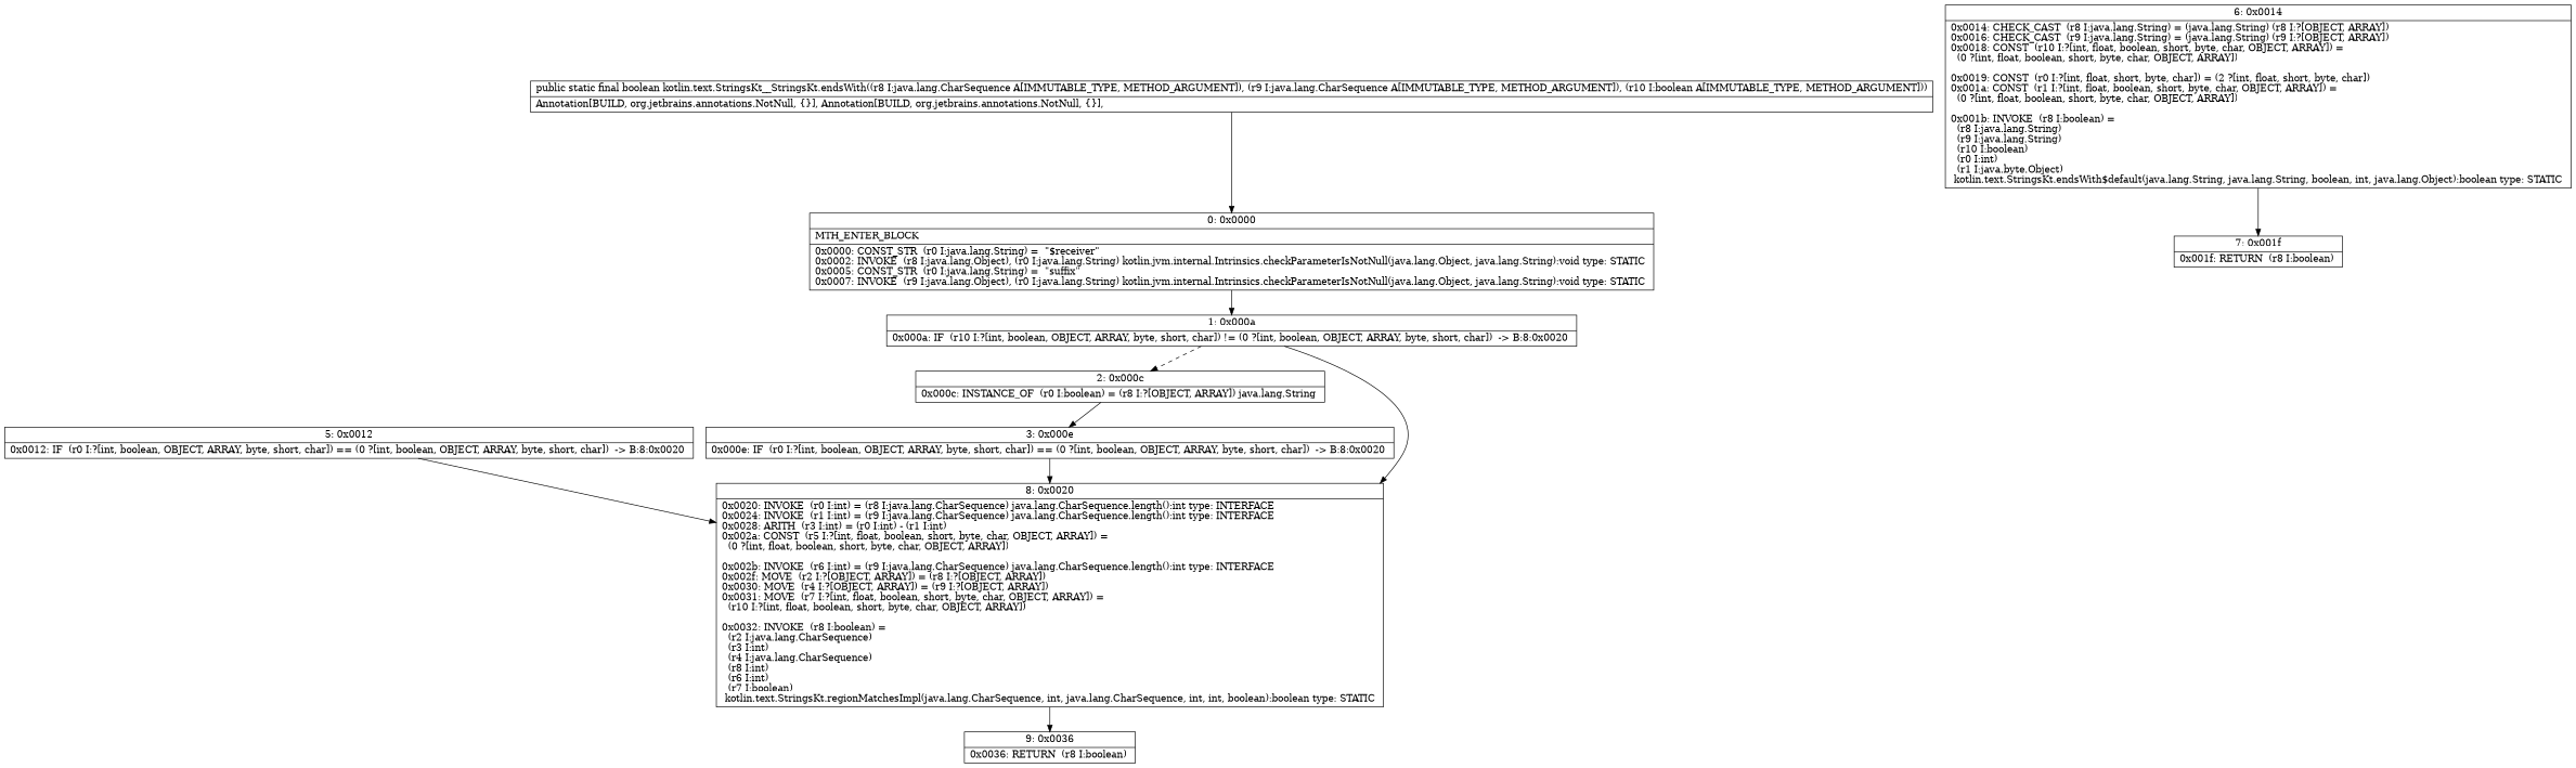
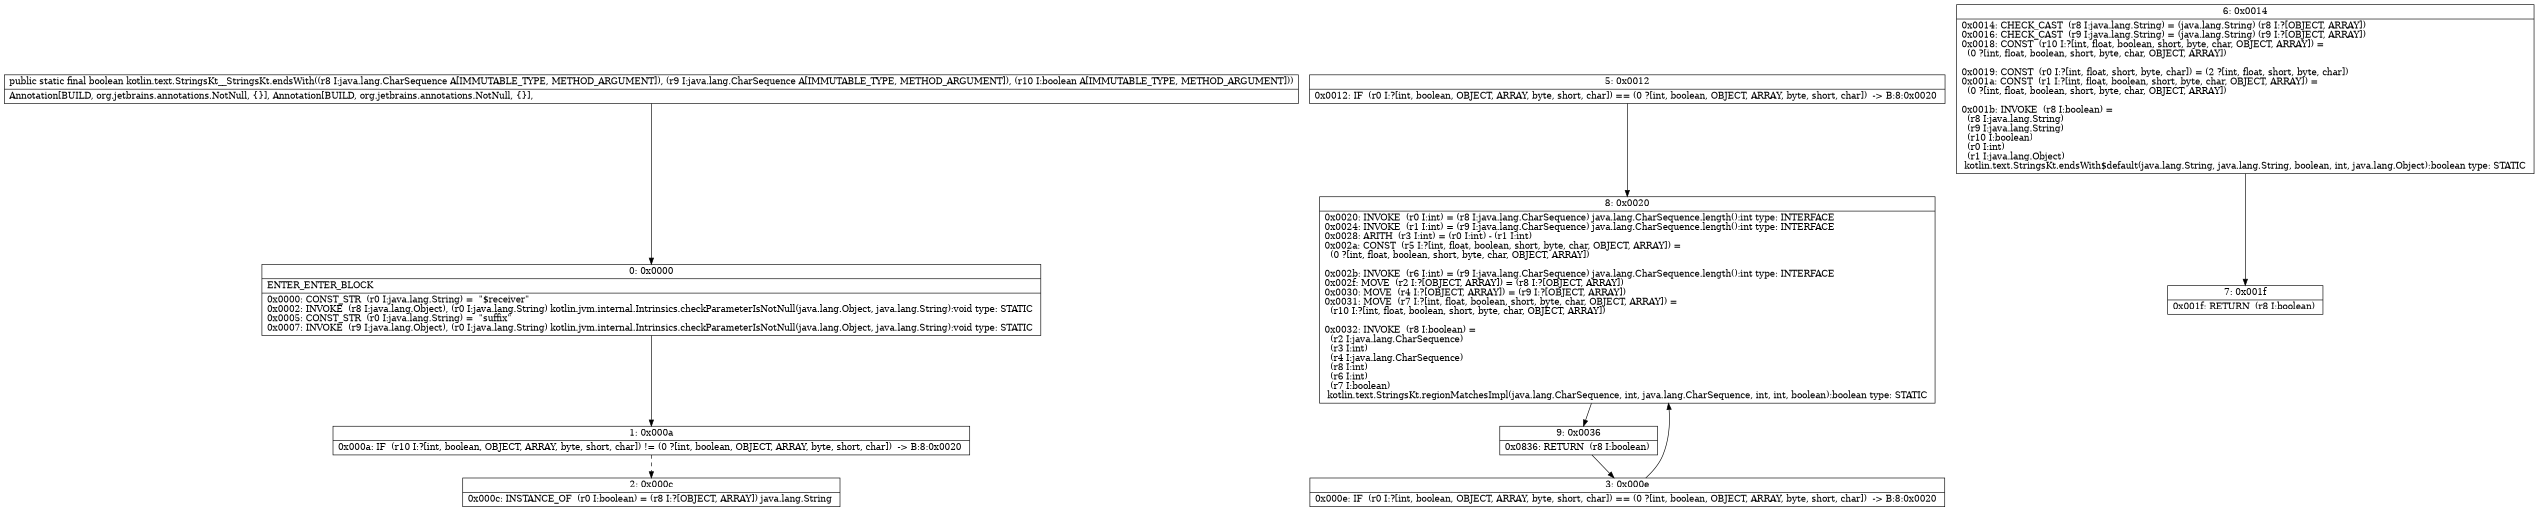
  digraph {
    node [shape=record]
-   n1 [label="{0\:\ 0x0000|MTH_ENTER_BLOCK\l|0x0000: CONST_STR  (r0 I:java.lang.String) =  \"$receiver\" \l0x0002: INVOKE  (r8 I:java.lang.Object), (r0 I:java.lang.String) kotlin.jvm.internal.Intrinsics.checkParameterIsNotNull(java.lang.Object, java.lang.String):void type: STATIC \l0x0005: CONST_STR  (r0 I:java.lang.String) =  \"suffix\" \l0x0007: INVOKE  (r9 I:java.lang.Object), (r0 I:java.lang.String) kotlin.jvm.internal.Intrinsics.checkParameterIsNotNull(java.lang.Object, java.lang.String):void type: STATIC \l}"]
+   n1 [label="{0\:\ 0x0000|ENTER_ENTER_BLOCK\l|0x0000: CONST_STR  (r0 I:java.lang.String) =  \"$receiver\" \l0x0002: INVOKE  (r8 I:java.lang.Object), (r0 I:java.lang.String) kotlin.jvm.internal.Intrinsics.checkParameterIsNotNull(java.lang.Object, java.lang.String):void type: STATIC \l0x0005: CONST_STR  (r0 I:java.lang.String) =  \"suffix\" \l0x0007: INVOKE  (r9 I:java.lang.Object), (r0 I:java.lang.String) kotlin.jvm.internal.Intrinsics.checkParameterIsNotNull(java.lang.Object, java.lang.String):void type: STATIC \l}"]
    n2 [label="{1\:\ 0x000a|0x000a: IF  (r10 I:?[int, boolean, OBJECT, ARRAY, byte, short, char]) != (0 ?[int, boolean, OBJECT, ARRAY, byte, short, char])  \-\> B:8:0x0020 \l}"]
    n3 [label="{2\:\ 0x000c|0x000c: INSTANCE_OF  (r0 I:boolean) = (r8 I:?[OBJECT, ARRAY]) java.lang.String \l}"]
    n4 [label="{8\:\ 0x0020|0x0020: INVOKE  (r0 I:int) = (r8 I:java.lang.CharSequence) java.lang.CharSequence.length():int type: INTERFACE \l0x0024: INVOKE  (r1 I:int) = (r9 I:java.lang.CharSequence) java.lang.CharSequence.length():int type: INTERFACE \l0x0028: ARITH  (r3 I:int) = (r0 I:int) \- (r1 I:int) \l0x002a: CONST  (r5 I:?[int, float, boolean, short, byte, char, OBJECT, ARRAY]) = \l  (0 ?[int, float, boolean, short, byte, char, OBJECT, ARRAY])\l \l0x002b: INVOKE  (r6 I:int) = (r9 I:java.lang.CharSequence) java.lang.CharSequence.length():int type: INTERFACE \l0x002f: MOVE  (r2 I:?[OBJECT, ARRAY]) = (r8 I:?[OBJECT, ARRAY]) \l0x0030: MOVE  (r4 I:?[OBJECT, ARRAY]) = (r9 I:?[OBJECT, ARRAY]) \l0x0031: MOVE  (r7 I:?[int, float, boolean, short, byte, char, OBJECT, ARRAY]) = \l  (r10 I:?[int, float, boolean, short, byte, char, OBJECT, ARRAY])\l \l0x0032: INVOKE  (r8 I:boolean) = \l  (r2 I:java.lang.CharSequence)\l  (r3 I:int)\l  (r4 I:java.lang.CharSequence)\l  (r8 I:int)\l  (r6 I:int)\l  (r7 I:boolean)\l kotlin.text.StringsKt.regionMatchesImpl(java.lang.CharSequence, int, java.lang.CharSequence, int, int, boolean):boolean type: STATIC \l}"]
    n5 [label="{3\:\ 0x000e|0x000e: IF  (r0 I:?[int, boolean, OBJECT, ARRAY, byte, short, char]) == (0 ?[int, boolean, OBJECT, ARRAY, byte, short, char])  \-\> B:8:0x0020 \l}"]
-   n6 [label="{9\:\ 0x0036|0x0036: RETURN  (r8 I:boolean) \l}"]
+   n6 [label="{9\:\ 0x0036|0x0836: RETURN  (r8 I:boolean) \l}"]
    n7 [label="{5\:\ 0x0012|0x0012: IF  (r0 I:?[int, boolean, OBJECT, ARRAY, byte, short, char]) == (0 ?[int, boolean, OBJECT, ARRAY, byte, short, char])  \-\> B:8:0x0020 \l}"]
-   n8 [label="{6\:\ 0x0014|0x0014: CHECK_CAST  (r8 I:java.lang.String) = (java.lang.String) (r8 I:?[OBJECT, ARRAY]) \l0x0016: CHECK_CAST  (r9 I:java.lang.String) = (java.lang.String) (r9 I:?[OBJECT, ARRAY]) \l0x0018: CONST  (r10 I:?[int, float, boolean, short, byte, char, OBJECT, ARRAY]) = \l  (0 ?[int, float, boolean, short, byte, char, OBJECT, ARRAY])\l \l0x0019: CONST  (r0 I:?[int, float, short, byte, char]) = (2 ?[int, float, short, byte, char]) \l0x001a: CONST  (r1 I:?[int, float, boolean, short, byte, char, OBJECT, ARRAY]) = \l  (0 ?[int, float, boolean, short, byte, char, OBJECT, ARRAY])\l \l0x001b: INVOKE  (r8 I:boolean) = \l  (r8 I:java.lang.String)\l  (r9 I:java.lang.String)\l  (r10 I:boolean)\l  (r0 I:int)\l  (r1 I:java.byte.Object)\l kotlin.text.StringsKt.endsWith$default(java.lang.String, java.lang.String, boolean, int, java.lang.Object):boolean type: STATIC \l}"]
+   n8 [label="{6\:\ 0x0014|0x0014: CHECK_CAST  (r8 I:java.lang.String) = (java.lang.String) (r8 I:?[OBJECT, ARRAY]) \l0x0016: CHECK_CAST  (r9 I:java.lang.String) = (java.lang.String) (r9 I:?[OBJECT, ARRAY]) \l0x0018: CONST  (r10 I:?[int, float, boolean, short, byte, char, OBJECT, ARRAY]) = \l  (0 ?[int, float, boolean, short, byte, char, OBJECT, ARRAY])\l \l0x0019: CONST  (r0 I:?[int, float, short, byte, char]) = (2 ?[int, float, short, byte, char]) \l0x001a: CONST  (r1 I:?[int, float, boolean, short, byte, char, OBJECT, ARRAY]) = \l  (0 ?[int, float, boolean, short, byte, char, OBJECT, ARRAY])\l \l0x001b: INVOKE  (r8 I:boolean) = \l  (r8 I:java.lang.String)\l  (r9 I:java.lang.String)\l  (r10 I:boolean)\l  (r0 I:int)\l  (r1 I:java.lang.Object)\l kotlin.text.StringsKt.endsWith$default(java.lang.String, java.lang.String, boolean, int, java.lang.Object):boolean type: STATIC \l}"]
    n9 [label="{7\:\ 0x001f|0x001f: RETURN  (r8 I:boolean) \l}"]
    n10 [label="{public static final boolean kotlin.text.StringsKt__StringsKt.endsWith((r8 I:java.lang.CharSequence A[IMMUTABLE_TYPE, METHOD_ARGUMENT]), (r9 I:java.lang.CharSequence A[IMMUTABLE_TYPE, METHOD_ARGUMENT]), (r10 I:boolean A[IMMUTABLE_TYPE, METHOD_ARGUMENT]))  | Annotation[BUILD, org.jetbrains.annotations.NotNull, \{\}], Annotation[BUILD, org.jetbrains.annotations.NotNull, \{\}], \l}"]
    n1 -> n2
    n2 -> n3 [style=dashed]
-   n2 -> n4
-   n3 -> n5
+   n6 -> n5
    n4 -> n6
    n5 -> n4
    n7 -> n4
    n8 -> n9
    n10 -> n1
  }
